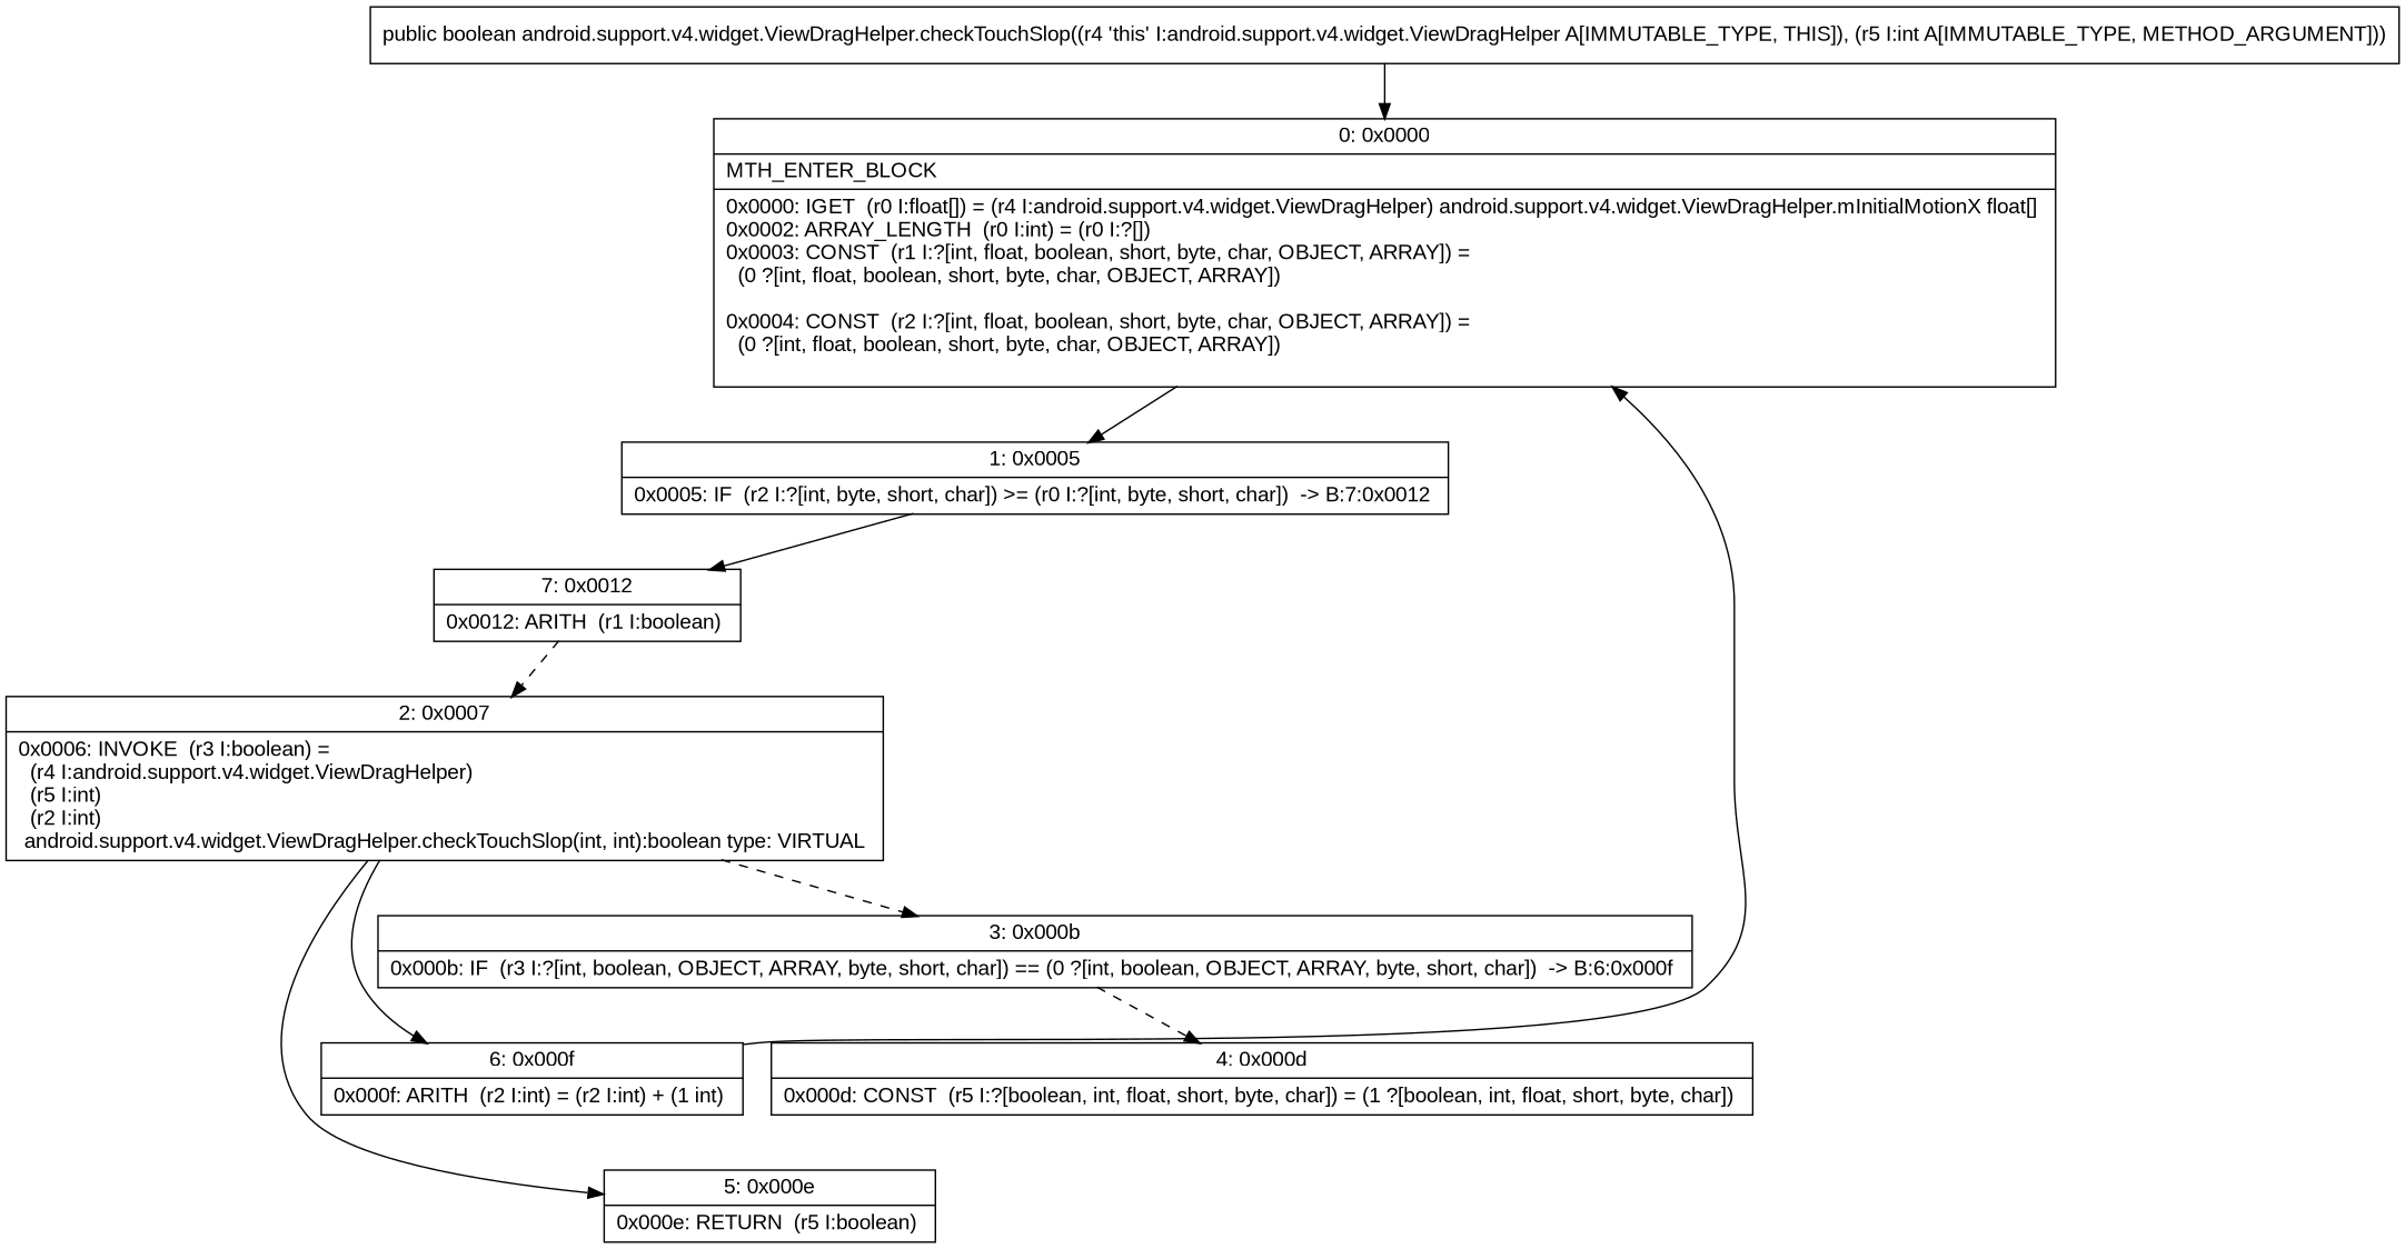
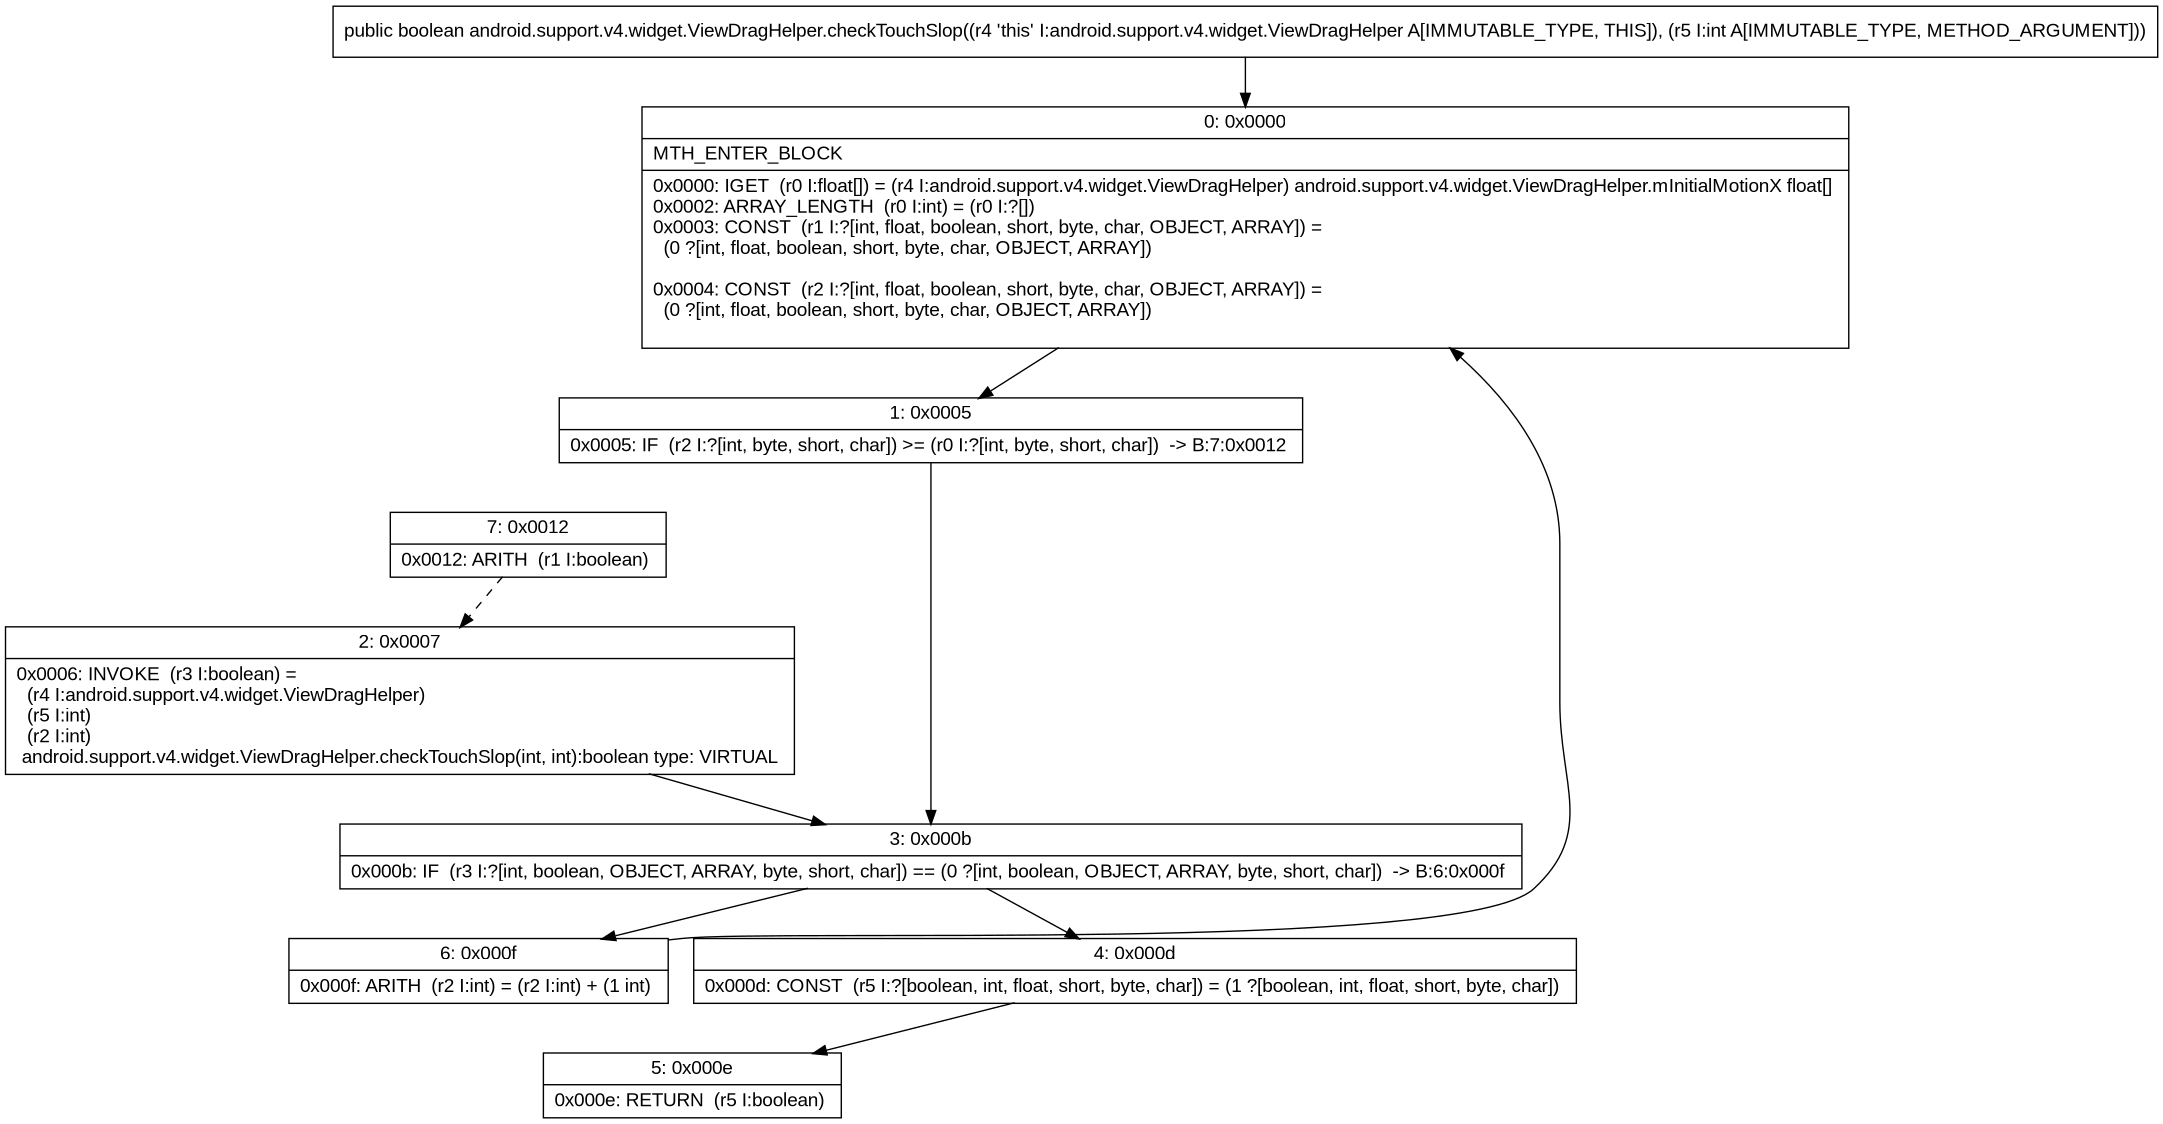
  digraph {
    fontname="Liberation Sans"
    node [fontname="Liberation Sans" shape=record]
    edge [fontname="Liberation Sans"]
    n1 [label="{0\:\ 0x0000|MTH_ENTER_BLOCK\l|0x0000: IGET  (r0 I:float[]) = (r4 I:android.support.v4.widget.ViewDragHelper) android.support.v4.widget.ViewDragHelper.mInitialMotionX float[] \l0x0002: ARRAY_LENGTH  (r0 I:int) = (r0 I:?[]) \l0x0003: CONST  (r1 I:?[int, float, boolean, short, byte, char, OBJECT, ARRAY]) = \l  (0 ?[int, float, boolean, short, byte, char, OBJECT, ARRAY])\l \l0x0004: CONST  (r2 I:?[int, float, boolean, short, byte, char, OBJECT, ARRAY]) = \l  (0 ?[int, float, boolean, short, byte, char, OBJECT, ARRAY])\l \l}"]
    n2 [label="{1\:\ 0x0005|0x0005: IF  (r2 I:?[int, byte, short, char]) \>= (r0 I:?[int, byte, short, char])  \-\> B:7:0x0012 \l}"]
    n3 [label="{7\:\ 0x0012|0x0012: ARITH  (r1 I:boolean) \l}"]
    n4 [label="{2\:\ 0x0007|0x0006: INVOKE  (r3 I:boolean) = \l  (r4 I:android.support.v4.widget.ViewDragHelper)\l  (r5 I:int)\l  (r2 I:int)\l android.support.v4.widget.ViewDragHelper.checkTouchSlop(int, int):boolean type: VIRTUAL \l}"]
    n5 [label="{3\:\ 0x000b|0x000b: IF  (r3 I:?[int, boolean, OBJECT, ARRAY, byte, short, char]) == (0 ?[int, boolean, OBJECT, ARRAY, byte, short, char])  \-\> B:6:0x000f \l}"]
    n6 [label="{4\:\ 0x000d|0x000d: CONST  (r5 I:?[boolean, int, float, short, byte, char]) = (1 ?[boolean, int, float, short, byte, char]) \l}"]
    n7 [label="{6\:\ 0x000f|0x000f: ARITH  (r2 I:int) = (r2 I:int) + (1 int) \l}"]
    n8 [label="{5\:\ 0x000e|0x000e: RETURN  (r5 I:boolean) \l}"]
    n9 [label="{public boolean android.support.v4.widget.ViewDragHelper.checkTouchSlop((r4 'this' I:android.support.v4.widget.ViewDragHelper A[IMMUTABLE_TYPE, THIS]), (r5 I:int A[IMMUTABLE_TYPE, METHOD_ARGUMENT])) }"]
    n1 -> n2
-   n2 -> n3
+   n2 -> n5
    n3 -> n4 [style=dashed]
-   n4 -> n5 [style=dashed]
-   n5 -> n6 [style=dashed]
-   n4 -> n7
-   n4 -> n8
+   n4 -> n5
+   n5 -> n6 [style=solid]
+   n5 -> n7
+   n6 -> n8
    n7 -> n1
    n9 -> n1
  }
